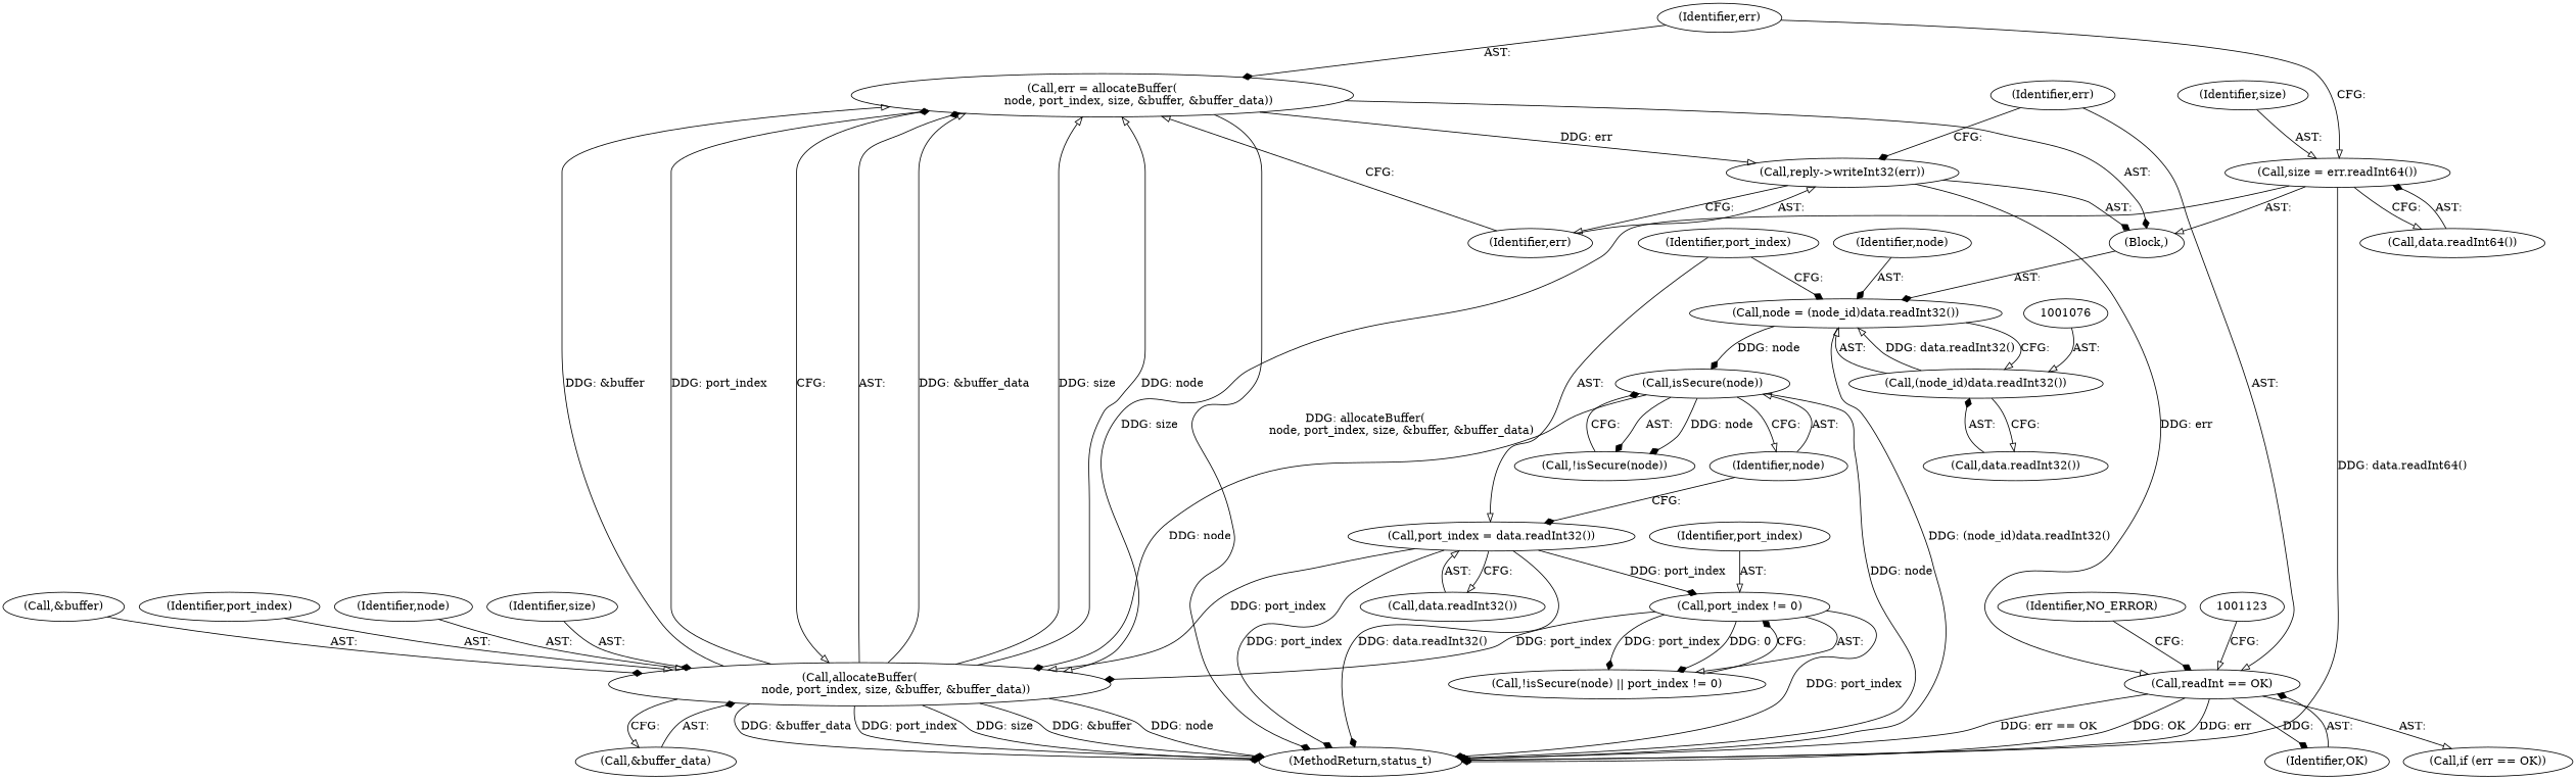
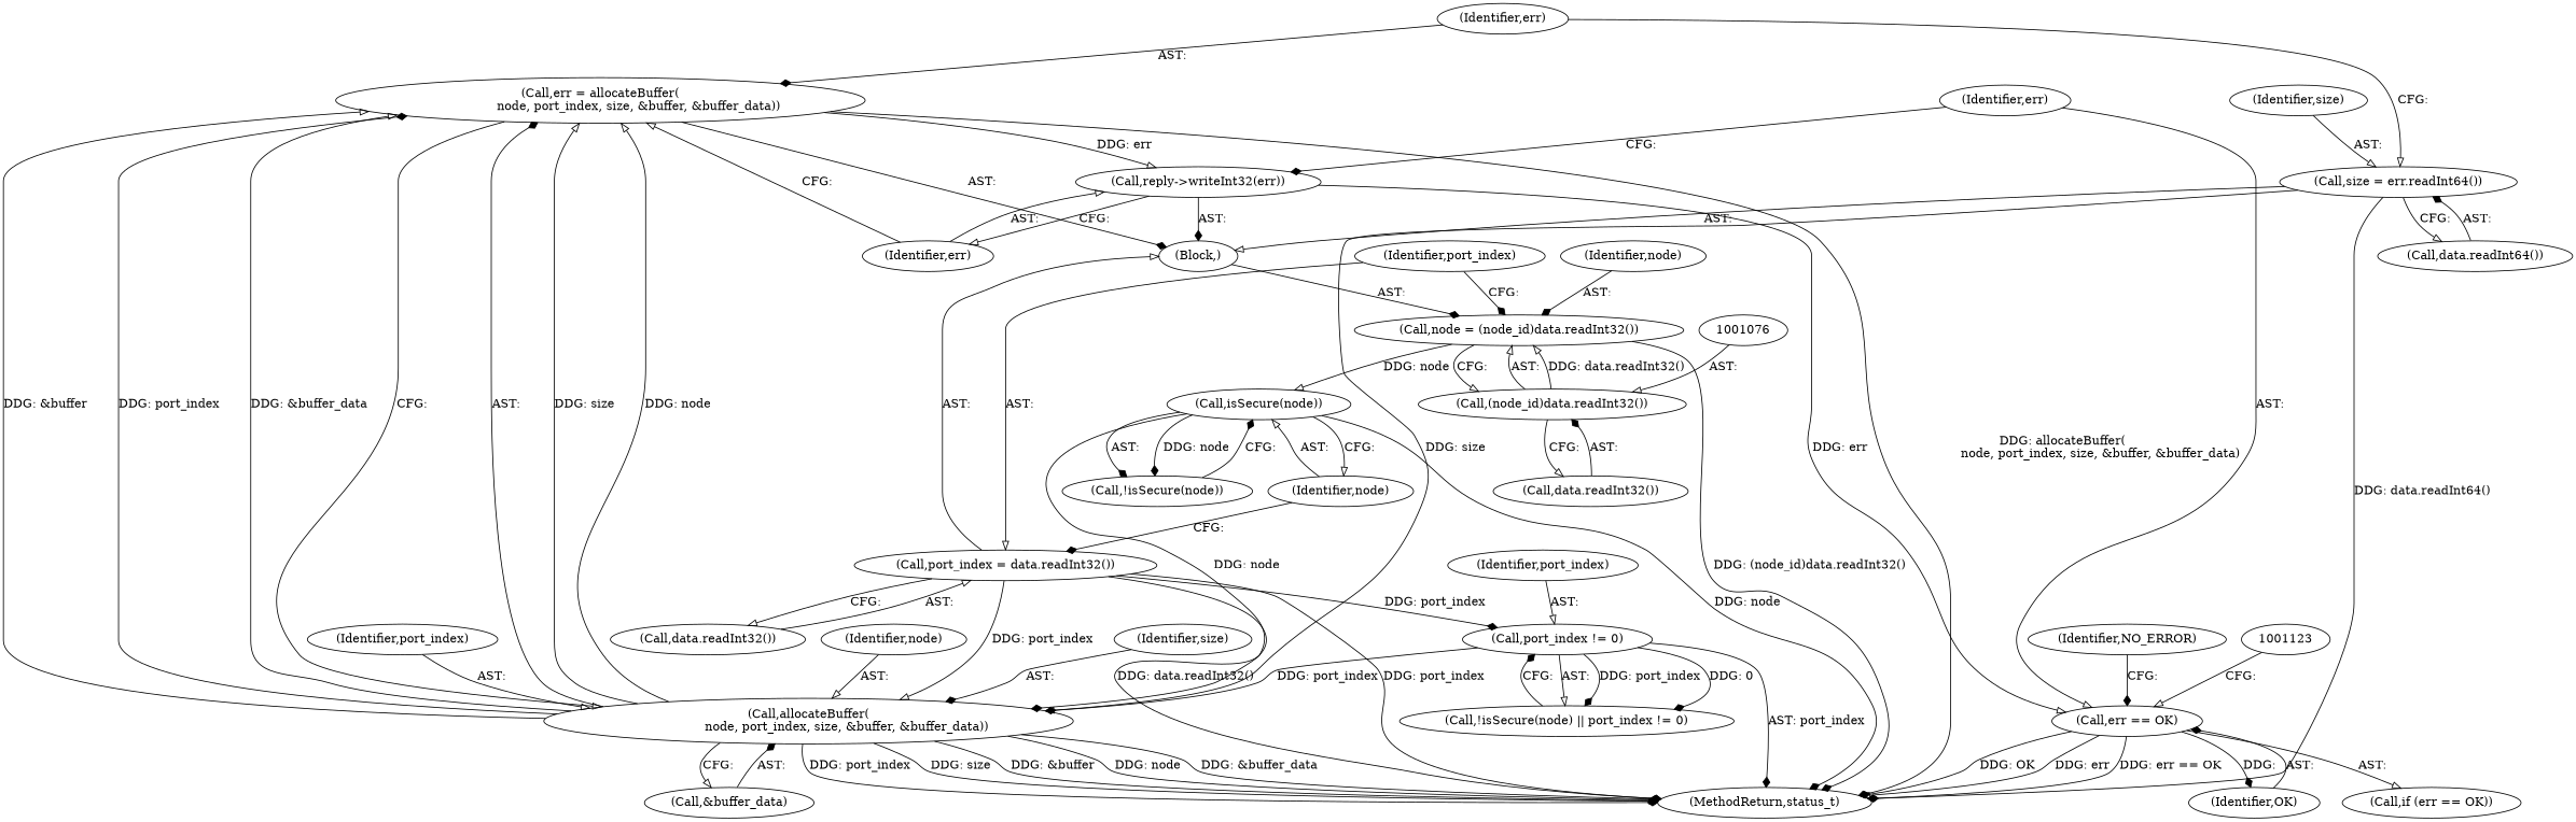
  digraph {
    edge [arrowhead=diamond]
    n1 [label="(Call,err = allocateBuffer(\n                    node, port_index, size, &buffer, &buffer_data))"]
    n2 [label="(Call,allocateBuffer(\n                    node, port_index, size, &buffer, &buffer_data))"]
    n3 [label="(Call,reply->writeInt32(err))"]
    n4 [label="(MethodReturn,status_t)"]
    n5 [label="(Block,)"]
    n6 [label="(Call,&buffer_data)"]
-   n7 [label="(Call,readInt == OK)"]
+   n7 [label="(Call,err == OK)"]
    n8 [label="(Identifier,err)"]
    n9 [label="(Call,node = (node_id)data.readInt32())"]
    n10 [label="(Call,isSecure(node))"]
    n11 [label="(Call,!isSecure(node))"]
    n12 [label="(Identifier,node)"]
    n13 [label="(Call,port_index = data.readInt32())"]
    n14 [label="(Call,(node_id)data.readInt32())"]
    n15 [label="(Call,data.readInt32())"]
    n16 [label="(Call,port_index != 0)"]
    n17 [label="(Call,data.readInt32())"]
    n18 [label="(Call,!isSecure(node) || port_index != 0)"]
    n19 [label="(Call,size = err.readInt64())"]
    n20 [label="(Call,data.readInt64())"]
    n21 [label="(Identifier,OK)"]
    n22 [label="(Call,if (err == OK))"]
    n23 [label="(Identifier,err)"]
    n24 [label="(Identifier,node)"]
-   n25 [label="(Call,&buffer)"]
    n26 [label="(Identifier,port_index)"]
    n27 [label="(Identifier,node)"]
    n28 [label="(Identifier,NO_ERROR)"]
    n29 [label="(Identifier,size)"]
    n30 [label="(Identifier,port_index)"]
    n31 [label="(Identifier,size)"]
    n32 [label="(Identifier,err)"]
    n33 [label="(Identifier,port_index)"]
    1001076
    1001123
    n1 -> n2 [arrowhead=onormal label="CFG: "]
    n1 -> n3 [arrowhead=onormal label="DDG: err"]
    n1 -> n4 [label="DDG: allocateBuffer(\n                    node, port_index, size, &buffer, &buffer_data)"]
    n1 -> n5 [label="AST: "]
    n2 -> n1 [label="AST: "]
    n2 -> n1 [arrowhead=onormal label="DDG: &buffer_data"]
    n2 -> n1 [label="DDG: port_index"]
    n2 -> n1 [arrowhead=onormal label="DDG: size"]
    n2 -> n1 [arrowhead=onormal label="DDG: node"]
    n2 -> n1 [arrowhead=onormal label="DDG: &buffer"]
    n2 -> n4 [label="DDG: port_index"]
    n2 -> n4 [arrowhead=onormal label="DDG: size"]
    n2 -> n4 [label="DDG: &buffer"]
    n2 -> n4 [label="DDG: node"]
    n2 -> n4 [label="DDG: &buffer_data"]
    n2 -> n6 [arrowhead=onormal label="CFG: "]
    n3 -> n5 [label="AST: "]
    n3 -> n7 [arrowhead=onormal label="DDG: err"]
    n3 -> n8 [arrowhead=onormal label="CFG: "]
    n5 -> n9 [label="AST: "]
    n6 -> n2 [label="AST: "]
    n7 -> n4 [label="DDG: OK"]
    n7 -> n4 [arrowhead=onormal label="DDG: err"]
    n7 -> n4 [label="DDG: err == OK"]
    n7 -> n21 [label="DDG: "]
    n7 -> n22 [arrowhead=onormal label="AST: "]
    n8 -> n1 [arrowhead=onormal label="CFG: "]
    n8 -> n3 [arrowhead=onormal label="AST: "]
    n9 -> n4 [label="DDG: (node_id)data.readInt32()"]
-   n9 -> n10 [label="DDG: node"]
+   n9 -> n10 [arrowhead=onormal label="DDG: node"]
    n9 -> n14 [arrowhead=onormal label="CFG: "]
    n10 -> n2 [label="DDG: node"]
    n10 -> n4 [label="DDG: node"]
    n10 -> n11 [label="AST: "]
    n10 -> n11 [label="DDG: node"]
    n10 -> n12 [arrowhead=onormal label="CFG: "]
    n11 -> n10 [label="CFG: "]
    n12 -> n10 [arrowhead=onormal label="AST: "]
    n12 -> n13 [label="CFG: "]
    n13 -> n2 [arrowhead=onormal label="DDG: port_index"]
    n13 -> n4 [label="DDG: port_index"]
    n13 -> n4 [label="DDG: data.readInt32()"]
+   n13 -> n5 [arrowhead=onormal label="AST: "]
    n13 -> n16 [label="DDG: port_index"]
    n13 -> n17 [arrowhead=onormal label="CFG: "]
    n14 -> n9 [arrowhead=onormal label="AST: "]
    n14 -> n9 [arrowhead=onormal label="DDG: data.readInt32()"]
    n14 -> n15 [arrowhead=onormal label="CFG: "]
    n15 -> n14 [label="AST: "]
    n16 -> n2 [label="DDG: port_index"]
-   n16 -> n4 [label="DDG: port_index"]
+   n16 -> n4 [label="AST: port_index"]
    n16 -> n18 [arrowhead=onormal label="AST: "]
    n16 -> n18 [label="DDG: port_index"]
    n16 -> n18 [label="DDG: 0"]
    n17 -> n13 [arrowhead=onormal label="AST: "]
    n18 -> n16 [label="CFG: "]
    n19 -> n2 [arrowhead=onormal label="DDG: size"]
    n19 -> n4 [label="DDG: data.readInt64()"]
    n19 -> n5 [arrowhead=onormal label="AST: "]
    n19 -> n20 [arrowhead=onormal label="CFG: "]
    n20 -> n19 [label="AST: "]
    n21 -> n7 [label="AST: "]
    n23 -> n1 [label="AST: "]
    n23 -> n19 [arrowhead=onormal label="CFG: "]
    n24 -> n9 [label="AST: "]
-   n25 -> n2 [label="AST: "]
    n26 -> n2 [arrowhead=onormal label="AST: "]
    n27 -> n2 [arrowhead=onormal label="AST: "]
    n28 -> n7 [label="CFG: "]
    n29 -> n2 [label="AST: "]
    n30 -> n9 [label="CFG: "]
    n30 -> n13 [arrowhead=onormal label="AST: "]
    n31 -> n19 [arrowhead=onormal label="AST: "]
    n32 -> n3 [label="CFG: "]
    n32 -> n7 [arrowhead=onormal label="AST: "]
    n33 -> n16 [arrowhead=onormal label="AST: "]
    1001076 -> n14 [arrowhead=onormal label="AST: "]
    1001123 -> n7 [arrowhead=onormal label="CFG: "]
  }
